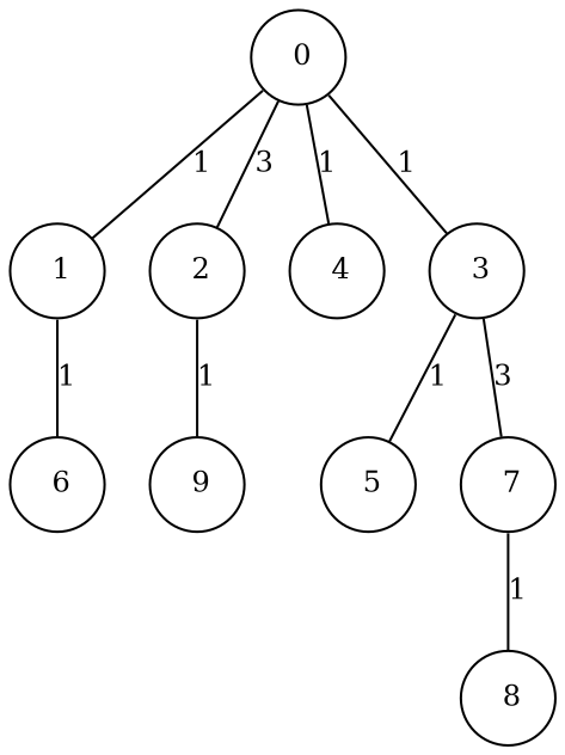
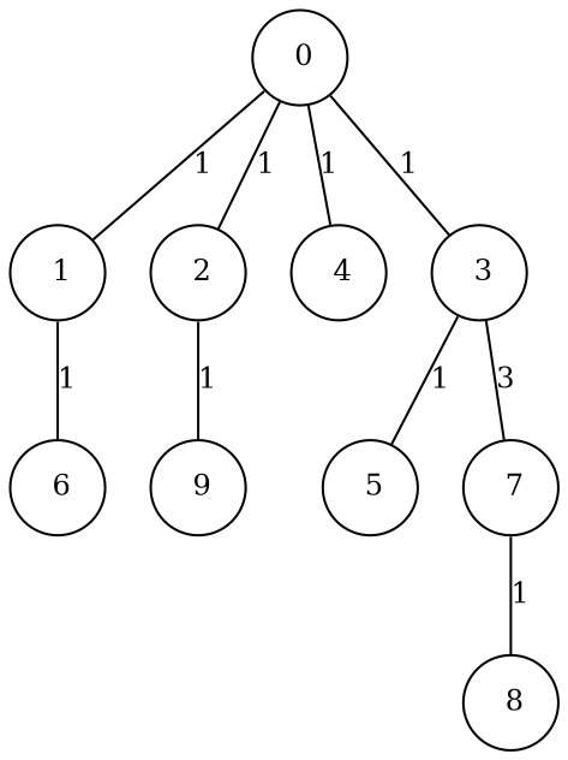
  graph {
    fixedsize="true;"
    node [color=black fontsize=12 hight=.12 shape=circle]
    edge [fontsize=12]
    n1 [label=" 0" width=.12]
    n2 [label=" 1" width=.12]
    n3 [label=" 2" width=.12]
    n4 [label=" 4" width=.12]
    n5 [label=" 3" width=.12]
    n6 [label=" 6" width=.12]
    n7 [label=" 9" width=.12]
    n8 [label=" 5" width=.12]
    n9 [label=" 7" width=.12]
    n10 [label=" 8" width=.12]
    n1 -- n2 [label=1]
-   n1 -- n3 [label=3]
+   n1 -- n3 [label=1]
    n1 -- n4 [label=1]
    n1 -- n5 [label=1]
    n2 -- n6 [label=1]
    n3 -- n7 [label=1]
    n5 -- n8 [label=1]
    n5 -- n9 [label=3]
    n9 -- n10 [label=1]
  }
